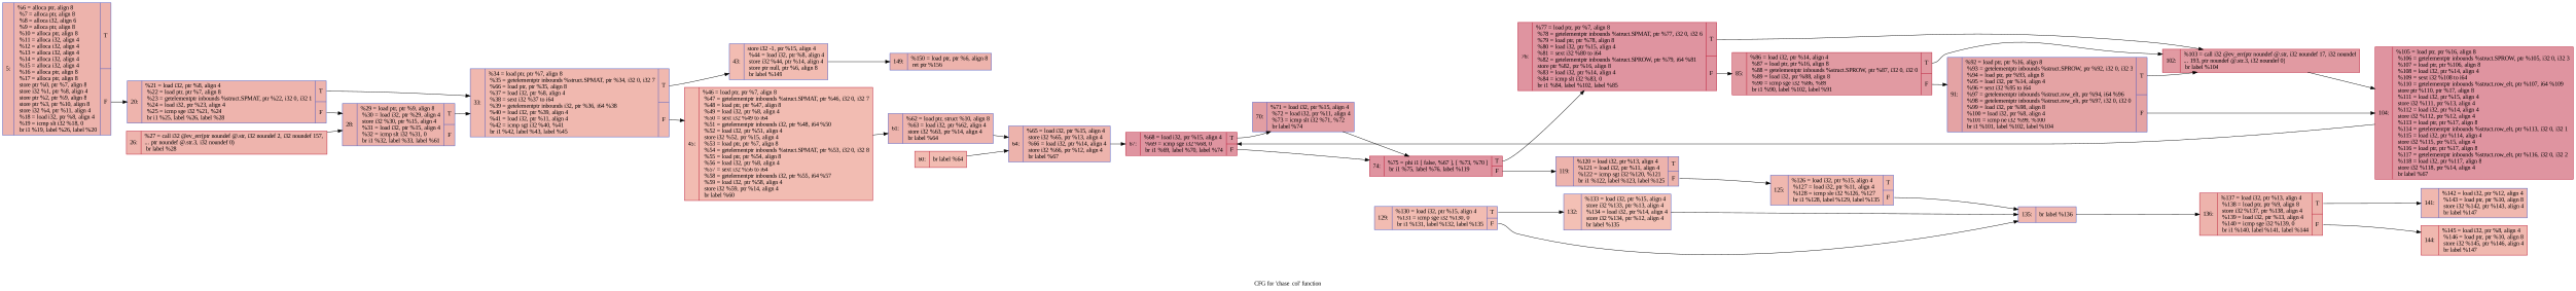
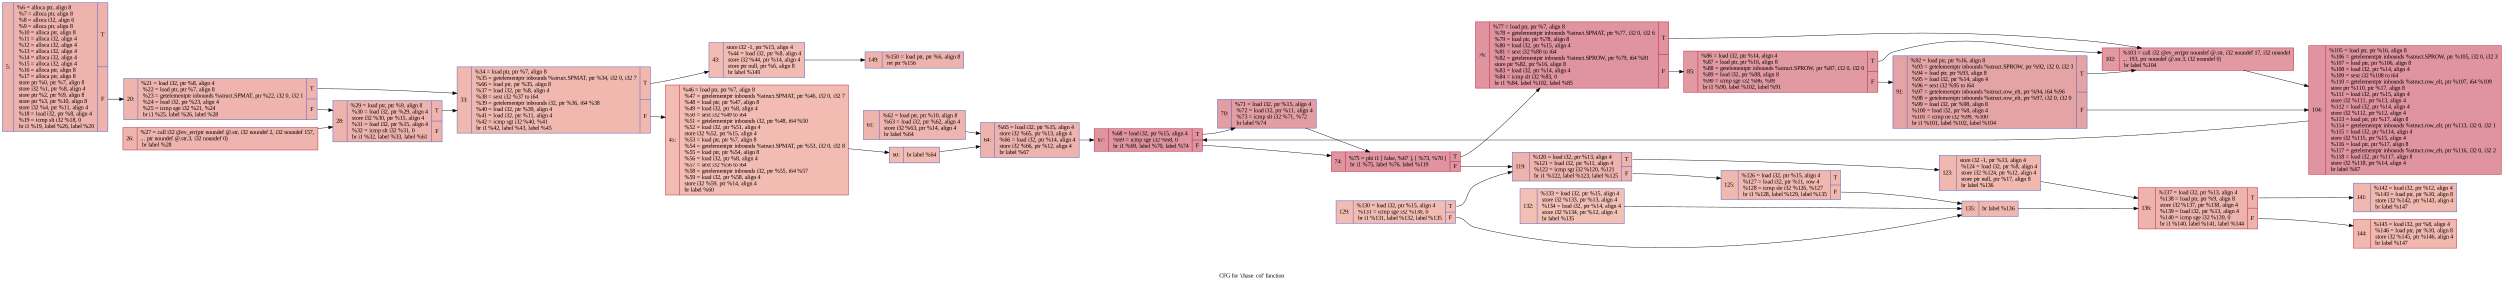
  digraph {
    fontname="Liberation Serif"
    label="CFG for 'chase_col' function"
    rankdir=LR
    node [color="#3d50c3ff" fillcolor="#d6524470" fontname="Liberation Serif" shape=record style=filled]
    edge [fontname="Liberation Serif"]
    n1 [label="{5:\l|  %6 = alloca ptr, align 8\l  %7 = alloca ptr, align 8\l  %8 = alloca i32, align 6\l  %9 = alloca ptr, align 8\l  %10 = alloca ptr, align 8\l  %11 = alloca i32, align 4\l  %12 = alloca i32, align 4\l  %13 = alloca i32, align 4\l  %14 = alloca i32, align 4\l  %15 = alloca i32, align 4\l  %16 = alloca ptr, align 8\l  %17 = alloca ptr, align 8\l  store ptr %0, ptr %7, align 8\l  store i32 %1, ptr %8, align 4\l  store ptr %2, ptr %9, align 8\l  store ptr %3, ptr %10, align 8\l  store i32 %4, ptr %11, align 4\l  %18 = load i32, ptr %8, align 4\l  %19 = icmp slt i32 %18, 0\l  br i1 %19, label %26, label %20\l|{<s0>T|<s1>F}}"]
    n2 [fillcolor="#d8564670" label="{20:\l|  %21 = load i32, ptr %8, align 4\l  %22 = load ptr, ptr %7, align 8\l  %23 = getelementptr inbounds %struct.SPMAT, ptr %22, i32 0, i32 1\l  %24 = load i32, ptr %23, align 4\l  %25 = icmp sge i32 %21, %24\l  br i1 %25, label %26, label %28\l|{<s0>T|<s1>F}}"]
    n3 [color="#b70d28ff" fillcolor="#d8564670" label="{26:\l|  %27 = call i32 @ev_err(ptr noundef @.str, i32 noundef 2, i32 noundef 157,\l... ptr noundef @.str.3, i32 noundef 0)\l  br label %28\l}"]
    n4 [label="{28:\l|  %29 = load ptr, ptr %9, align 8\l  %30 = load i32, ptr %29, align 4\l  store i32 %30, ptr %15, align 4\l  %31 = load i32, ptr %15, align 4\l  %32 = icmp slt i32 %31, 0\l  br i1 %32, label %33, label %61\l|{<s0>T|<s1>F}}"]
    n5 [fillcolor="#dc5d4a70" label="{33:\l|  %34 = load ptr, ptr %7, align 8\l  %35 = getelementptr inbounds %struct.SPMAT, ptr %34, i32 0, i32 7\l  %66 = load ptr, ptr %35, align 8\l  %37 = load i32, ptr %8, align 4\l  %38 = sext i32 %37 to i64\l  %39 = getelementptr inbounds i32, ptr %36, i64 %38\l  %40 = load i32, ptr %39, align 4\l  %41 = load i32, ptr %11, align 4\l  %42 = icmp sgt i32 %40, %41\l  br i1 %42, label %43, label %45\l|{<s0>T|<s1>F}}"]
    n6 [fillcolor="#e1675170" label="{43:\l|  store i32 -1, ptr %15, align 4\l  %44 = load i32, ptr %8, align 4\l  store i32 %44, ptr %14, align 4\l  store ptr null, ptr %6, align 8\l  br label %149\l}"]
    n7 [color="#b70d28ff" fillcolor="#e1675170" label="{45:\l|  %46 = load ptr, ptr %7, align 8\l  %47 = getelementptr inbounds %struct.SPMAT, ptr %46, i32 0, i32 7\l  %48 = load ptr, ptr %47, align 8\l  %49 = load i32, ptr %8, align 4\l  %50 = sext i32 %49 to i64\l  %51 = getelementptr inbounds i32, ptr %48, i64 %50\l  %52 = load i32, ptr %51, align 4\l  store i32 %52, ptr %15, align 4\l  %53 = load ptr, ptr %7, align 8\l  %54 = getelementptr inbounds %struct.SPMAT, ptr %53, i32 0, i32 8\l  %55 = load ptr, ptr %54, align 8\l  %56 = load i32, ptr %8, align 4\l  %57 = sext i32 %56 to i64\l  %58 = getelementptr inbounds i32, ptr %55, i64 %57\l  %59 = load i32, ptr %58, align 4\l  store i32 %59, ptr %14, align 4\l  br label %60\l}"]
-   n8 [fillcolor="#d8564670" label="{61:\l|  %62 = load ptr, struct %10, align 8\l  %63 = load i32, ptr %62, align 4\l  store i32 %63, ptr %14, align 4\l  br label %64\l}"]
+   n8 [fillcolor="#d8564670" label="{61:\l|  %62 = load ptr, ptr %10, align 8\l  %63 = load i32, ptr %62, align 4\l  store i32 %63, ptr %14, align 4\l  br label %64\l}"]
    n9 [label="{64:\l|  %65 = load i32, ptr %15, align 4\l  store i32 %65, ptr %13, align 4\l  %66 = load i32, ptr %14, align 4\l  store i32 %66, ptr %12, align 4\l  br label %67\l}"]
    n10 [label="{149:\l|  %150 = load ptr, ptr %6, align 8\l  ret ptr %156\l}"]
-   n11 [color="#b70d28ff" fillcolor="#e1675170" label="{60:\l|  br label %64\l}"]
+   n11 [fillcolor="#e1675170" label="{60:\l|  br label %64\l}"]
    n12 [color="#b70d28ff" fillcolor="#b70d2870" label="{67:\l|  %68 = load i32, ptr %15, align 4\l  %69 = icmp sge i32 %68, 0\l  br i1 %69, label %70, label %74\l|{<s0>T|<s1>F}}"]
    n13 [fillcolor="#be242e70" label="{70:\l|  %71 = load i32, ptr %15, align 4\l  %72 = load i32, ptr %11, align 4\l  %73 = icmp slt i32 %71, %72\l  br label %74\l}"]
    n14 [color="#b70d28ff" fillcolor="#b70d2870" label="{74:\l|  %75 = phi i1 [ false, %67 ], [ %73, %70 ]\l  br i1 %75, label %76, label %119\l|{<s0>T|<s1>F}}"]
    n15 [color="#b70d28ff" fillcolor="#b70d2870" label="{76:\l|  %77 = load ptr, ptr %7, align 8\l  %78 = getelementptr inbounds %struct.SPMAT, ptr %77, i32 0, i32 6\l  %79 = load ptr, ptr %78, align 8\l  %80 = load i32, ptr %15, align 4\l  %81 = sext i32 %80 to i64\l  %82 = getelementptr inbounds %struct.SPROW, ptr %79, i64 %81\l  store ptr %82, ptr %16, align 8\l  %83 = load i32, ptr %14, align 4\l  %84 = icmp slt i32 %83, 0\l  br i1 %84, label %102, label %85\l|{<s0>T|<s1>F}}"]
    n16 [label="{119:\l|  %120 = load i32, ptr %13, align 4\l  %121 = load i32, ptr %11, align 4\l  %122 = icmp sgt i32 %120, %121\l  br i1 %122, label %123, label %125\l|{<s0>T|<s1>F}}"]
    n17 [color="#b70d28ff" fillcolor="#bb1b2c70" label="{102:\l|  %103 = call i32 @ev_err(ptr noundef @.str, i32 noundef 17, i32 noundef\l... 193, ptr noundef @.str.3, i32 noundef 0)\l  br label %104\l}"]
    n18 [color="#b70d28ff" fillcolor="#bb1b2c70" label="{85:\l|  %86 = load i32, ptr %14, align 4\l  %87 = load ptr, ptr %16, align 8\l  %88 = getelementptr inbounds %struct.SPROW, ptr %87, i32 0, i32 0\l  %89 = load i32, ptr %88, align 8\l  %90 = icmp sge i32 %86, %89\l  br i1 %90, label %102, label %91\l|{<s0>T|<s1>F}}"]
-   n20 [fillcolor="#dc5d4a70" label="{125:\l|  %126 = load i32, ptr %15, align 4\l  %127 = load i32, ptr %11, align 4\l  %128 = icmp sle i32 %126, %127\l  br i1 %128, label %129, label %135\l|{<s0>T|<s1>F}}"]
+   n19 [fillcolor="#dc5d4a70" label="{123:\l|  store i32 -1, ptr %13, align 4\l  %124 = load i32, ptr %8, align 4\l  store i32 %124, ptr %12, align 4\l  store ptr null, ptr %17, align 8\l  br label %136\l}"]
+   n20 [fillcolor="#dc5d4a70" label="{125:\l|  %126 = load i32, ptr %15, align 4\l  %127 = load i32, ptr %11, row 4\l  %128 = icmp sle i32 %126, %127\l  br i1 %128, label %129, label %135\l|{<s0>T|<s1>F}}"]
    n21 [color="#b70d28ff" fillcolor="#b70d2870" label="{104:\l|  %105 = load ptr, ptr %16, align 8\l  %106 = getelementptr inbounds %struct.SPROW, ptr %105, i32 0, i32 3\l  %107 = load ptr, ptr %106, align 8\l  %108 = load i32, ptr %14, align 4\l  %109 = sext i32 %108 to i64\l  %110 = getelementptr inbounds %struct.row_elt, ptr %107, i64 %109\l  store ptr %110, ptr %17, align 8\l  %111 = load i32, ptr %15, align 4\l  store i32 %111, ptr %13, align 4\l  %112 = load i32, ptr %14, align 4\l  store i32 %112, ptr %12, align 4\l  %113 = load ptr, ptr %17, align 8\l  %114 = getelementptr inbounds %struct.row_elt, ptr %113, i32 0, i32 1\l  %115 = load i32, ptr %114, align 4\l  store i32 %115, ptr %15, align 4\l  %116 = load ptr, ptr %17, align 8\l  %117 = getelementptr inbounds %struct.row_elt, ptr %116, i32 0, i32 2\l  %118 = load i32, ptr %117, align 8\l  store i32 %118, ptr %14, align 4\l  br label %67\l}"]
    n22 [fillcolor="#c32e3170" label="{91:\l|  %92 = load ptr, ptr %16, align 8\l  %93 = getelementptr inbounds %struct.SPROW, ptr %92, i32 0, i32 3\l  %94 = load ptr, ptr %93, align 8\l  %95 = load i32, ptr %14, align 4\l  %96 = sext i32 %95 to i64\l  %97 = getelementptr inbounds %struct.row_elt, ptr %94, i64 %96\l  %98 = getelementptr inbounds %struct.row_elt, ptr %97, i32 0, i32 0\l  %99 = load i32, ptr %98, align 8\l  %100 = load i32, ptr %8, align 4\l  %101 = icmp ne i32 %99, %100\l  br i1 %101, label %102, label %104\l|{<s0>T|<s1>F}}"]
    n23 [color="#b70d28ff" label="{136:\l|  %137 = load i32, ptr %13, align 4\l  %138 = load ptr, ptr %9, align 8\l  store i32 %137, ptr %138, align 4\l  %139 = load i32, ptr %13, align 4\l  %140 = icmp sge i32 %139, 0\l  br i1 %140, label %141, label %144\l|{<s0>T|<s1>F}}"]
    n24 [fillcolor="#dc5d4a70" label="{135:\l|  br label %136\l}"]
    n25 [fillcolor="#dc5d4a70" label="{141:\l|  %142 = load i32, ptr %12, align 4\l  %143 = load ptr, ptr %10, align 8\l  store i32 %142, ptr %143, align 4\l  br label %147\l}"]
    n26 [color="#b70d28ff" fillcolor="#dc5d4a70" label="{144:\l|  %145 = load i32, ptr %8, align 4\l  %146 = load ptr, ptr %10, align 8\l  store i32 %145, ptr %146, align 4\l  br label %147\l}"]
    n27 [fillcolor="#e1675170" label="{129:\l|  %130 = load i32, ptr %15, align 4\l  %131 = icmp sge i32 %130, 0\l  br i1 %131, label %132, label %135\l|{<s0>T|<s1>F}}"]
    n28 [fillcolor="#e5705870" label="{132:\l|  %133 = load i32, ptr %15, align 4\l  store i32 %133, ptr %13, align 4\l  %134 = load i32, ptr %14, align 4\l  store i32 %134, ptr %12, align 4\l  br label %135\l}"]
    n1 -> n2 [tailport=s1]
    n2 -> n4 [tailport=s1]
    n2 -> n5 [tailport=s0]
    n3 -> n4
    n4 -> n5 [tailport=s0]
    n5 -> n6 [tailport=s0]
    n5 -> n7 [tailport=s1]
    n6 -> n10
-   n7 -> n8
+   n7 -> n11
    n8 -> n9
    n9 -> n12
    n11 -> n9
    n12 -> n13 [tailport=s0]
    n12 -> n14 [tailport=s1]
    n13 -> n14
    n14 -> n15 [tailport=s0]
    n14 -> n16 [tailport=s1]
    n15 -> n17 [tailport=s0]
    n15 -> n18 [tailport=s1]
+   n16 -> n19 [tailport=s0]
    n16 -> n20 [tailport=s1]
    n17 -> n21
    n18 -> n17 [tailport=s0]
    n18 -> n22 [tailport=s1]
+   n19 -> n23
    n20 -> n24 [tailport=s1]
    n21 -> n12
    n22 -> n17 [tailport=s0]
    n22 -> n21 [tailport=s1]
    n23 -> n25 [tailport=s0]
    n23 -> n26 [tailport=s1]
    n24 -> n23
    n27 -> n24 [tailport=s1]
-   n27 -> n28 [tailport=s0]
+   n27 -> n16 [tailport=s0]
    n28 -> n24
  }
